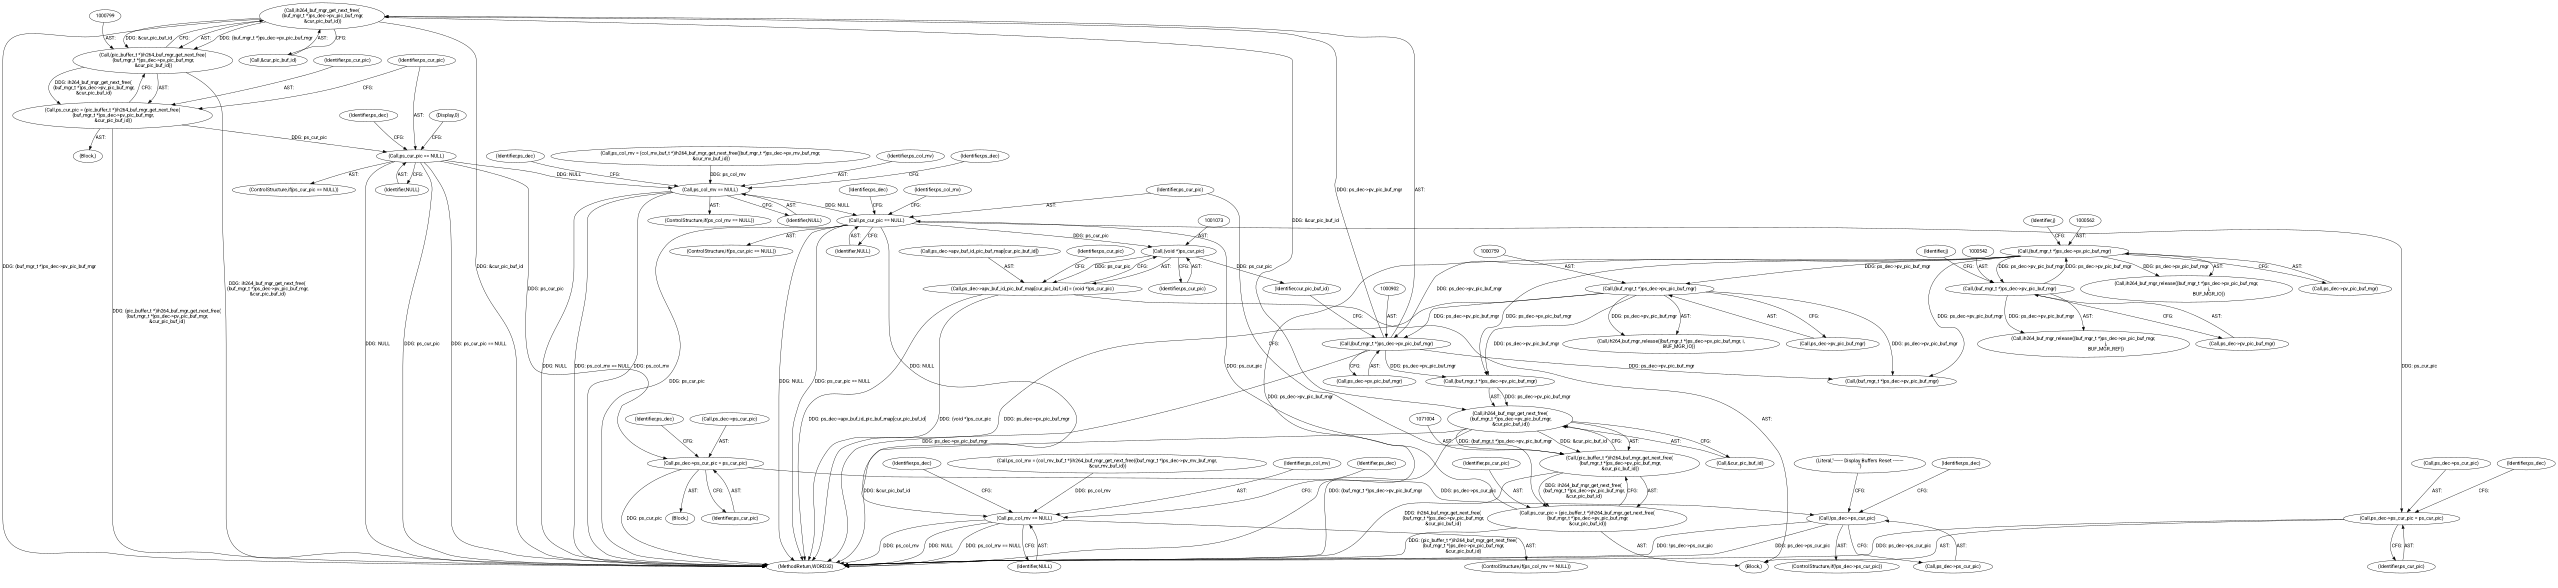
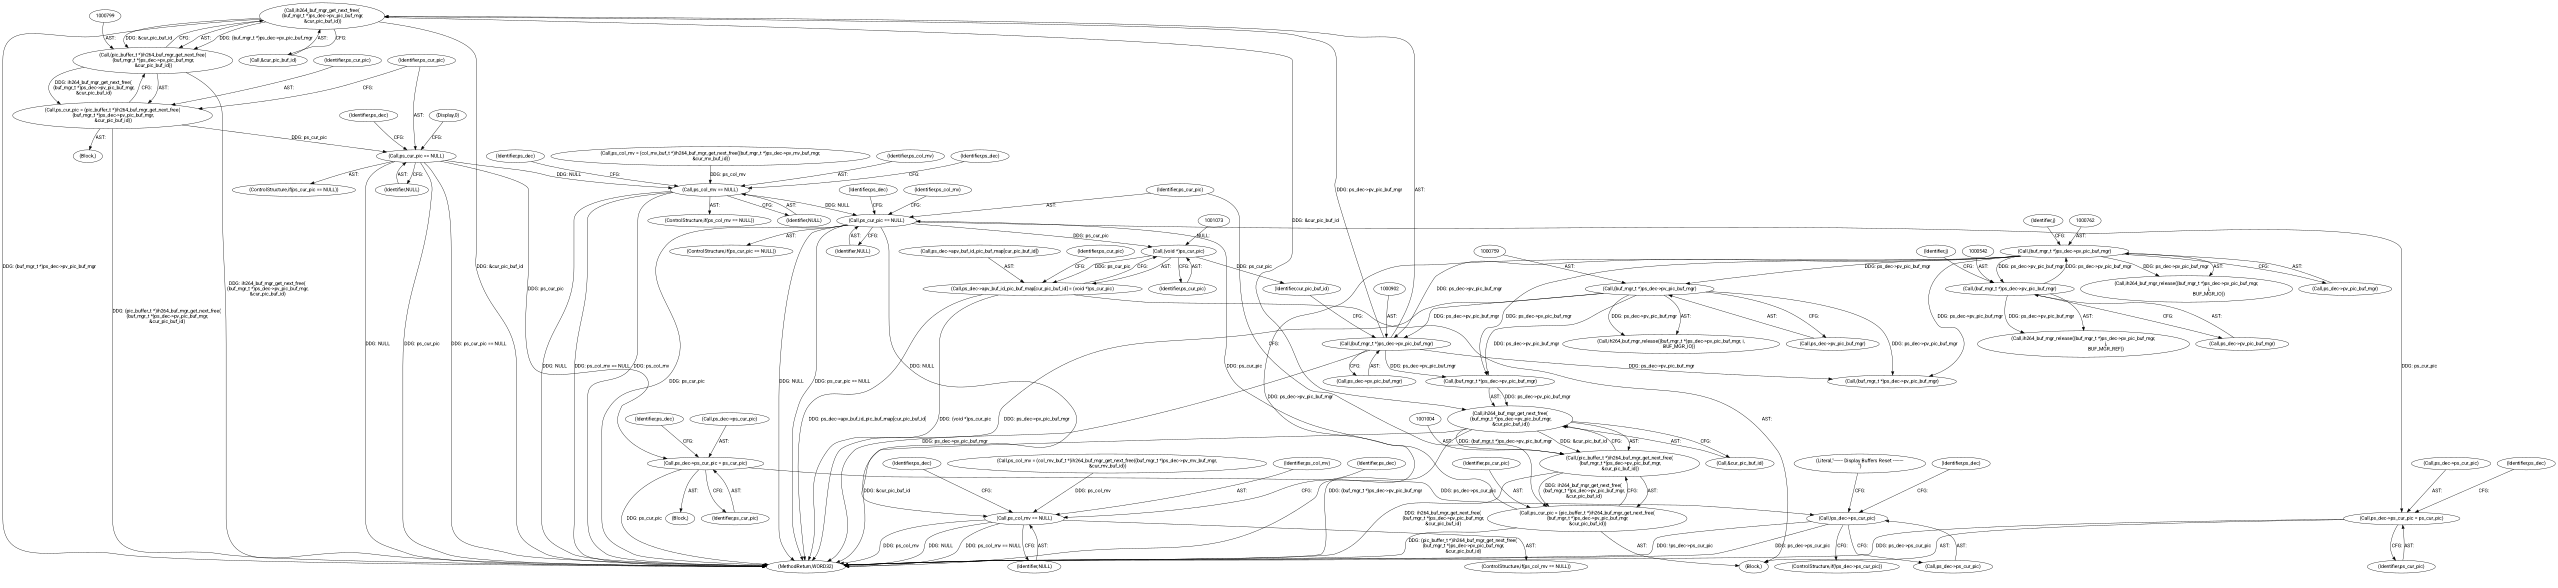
  digraph {
    fontname=Roboto
    node [fontname=Roboto]
    edge [fontname=Roboto]
    n1 [label="(Call,ih264_buf_mgr_get_next_free(\n (buf_mgr_t *)ps_dec->pv_pic_buf_mgr,\n &cur_pic_buf_id))"]
    n2 [label="(Call,(pic_buffer_t *)ih264_buf_mgr_get_next_free(\n (buf_mgr_t *)ps_dec->pv_pic_buf_mgr,\n &cur_pic_buf_id))"]
    n3 [label="(Call,ih264_buf_mgr_get_next_free(\n (buf_mgr_t *)ps_dec->pv_pic_buf_mgr,\n &cur_pic_buf_id))"]
    n4 [label="(Call,&cur_pic_buf_id)"]
    n5 [label="(MethodReturn,WORD32)"]
    n6 [label="(Call,ps_cur_pic = (pic_buffer_t *)ih264_buf_mgr_get_next_free(\n (buf_mgr_t *)ps_dec->pv_pic_buf_mgr,\n &cur_pic_buf_id))"]
    n7 [label="(Call,(pic_buffer_t *)ih264_buf_mgr_get_next_free(\n (buf_mgr_t *)ps_dec->pv_pic_buf_mgr,\n &cur_pic_buf_id))"]
    n8 [label="(Call,&cur_pic_buf_id)"]
    n9 [label="(Call,(buf_mgr_t *)ps_dec->pv_pic_buf_mgr)"]
    n10 [label="(Call,(buf_mgr_t *)ps_dec->pv_pic_buf_mgr)"]
    n11 [label="(Call,(buf_mgr_t *)ps_dec->pv_pic_buf_mgr)"]
    n12 [label="(Call,ps_dec->pv_pic_buf_mgr)"]
    n13 [label="(Call,(buf_mgr_t *)ps_dec->pv_pic_buf_mgr)"]
    n14 [label="(Call,(buf_mgr_t *)ps_dec->pv_pic_buf_mgr)"]
    n15 [label="(Call,(buf_mgr_t *)ps_dec->pv_pic_buf_mgr)"]
    n16 [label="(Call,ih264_buf_mgr_release((buf_mgr_t *)ps_dec->pv_pic_buf_mgr,\n                                  j,\n                                  BUF_MGR_IO))"]
    n17 [label="(Call,ps_dec->pv_pic_buf_mgr)"]
    n18 [label="(Call,ih264_buf_mgr_release((buf_mgr_t *)ps_dec->pv_pic_buf_mgr,\n                                  j,\n                                  BUF_MGR_REF))"]
    n19 [label="(Call,ps_dec->pv_pic_buf_mgr)"]
    n20 [label="(Call,ih264_buf_mgr_release((buf_mgr_t *)ps_dec->pv_pic_buf_mgr, i,\n            BUF_MGR_IO))"]
    n21 [label="(Call,ps_dec->pv_pic_buf_mgr)"]
    n22 [label="(Call,ps_cur_pic == NULL)"]
    n23 [label="(Block,)"]
    n24 [label="(Call,ps_col_mv == NULL)"]
    n25 [label="(Call,ps_dec->ps_cur_pic = ps_cur_pic)"]
    n26 [label="(Identifier,NULL)"]
    n27 [label="(ControlStructure,if(ps_cur_pic == NULL))"]
    n28 [label="(Call,ps_cur_pic == NULL)"]
    n29 [label="(ControlStructure,if(ps_col_mv == NULL))"]
    n30 [label="(Identifier,NULL)"]
    n31 [label="(Call,!ps_dec->ps_cur_pic)"]
    n32 [label="(Identifier,ps_cur_pic)"]
    n33 [label="(Block,)"]
    n34 [label="(Call,ps_col_mv == NULL)"]
    n35 [label="(Call,ps_dec->ps_cur_pic = ps_cur_pic)"]
    n36 [label="(Call,(void *)ps_cur_pic)"]
    n37 [label="(ControlStructure,if(ps_cur_pic == NULL))"]
    n38 [label="(Identifier,NULL)"]
    n39 [label="(ControlStructure,if(ps_col_mv == NULL))"]
    n40 [label="(Identifier,NULL)"]
    n41 [label="(Identifier,ps_cur_pic)"]
    n42 [label="(Block,)"]
    n43 [label="(Call,ps_dec->apv_buf_id_pic_buf_map[cur_pic_buf_id] = (void *)ps_cur_pic)"]
    n44 [label="(Identifier,ps_cur_pic)"]
    n45 [label="(Identifier,cur_pic_buf_id)"]
    n46 [label="(ControlStructure,if(!ps_dec->ps_cur_pic))"]
    n47 [label="(Call,ps_dec->ps_cur_pic)"]
    n48 [label="(Call,ps_cur_pic = (pic_buffer_t *)ih264_buf_mgr_get_next_free(\n (buf_mgr_t *)ps_dec->pv_pic_buf_mgr,\n &cur_pic_buf_id))"]
    n49 [label="(Identifier,ps_dec)"]
    n50 [label="(Identifier,j)"]
    n51 [label="(Display,0)"]
    n52 [label="(Identifier,ps_dec)"]
    n53 [label="(Identifier,ps_col_mv)"]
    n54 [label="(Call,ps_col_mv = (col_mv_buf_t *)ih264_buf_mgr_get_next_free((buf_mgr_t *)ps_dec->pv_mv_buf_mgr,\n &cur_mv_buf_id))"]
    n55 [label="(Identifier,ps_col_mv)"]
    n56 [label="(Call,ps_dec->ps_cur_pic)"]
    n57 [label="(Identifier,ps_dec)"]
    n58 [label="(Identifier,ps_cur_pic)"]
    n59 [label="(Literal,\"------- Display Buffers Reset --------\n\")"]
    n60 [label="(Identifier,ps_col_mv)"]
    n61 [label="(Call,ps_dec->ps_cur_pic)"]
    n62 [label="(Identifier,ps_cur_pic)"]
    n63 [label="(Identifier,ps_cur_pic)"]
    n64 [label="(Identifier,ps_dec)"]
    n65 [label="(Identifier,ps_dec)"]
    n66 [label="(Identifier,ps_dec)"]
    n67 [label="(Identifier,ps_dec)"]
    n68 [label="(Call,ps_dec->apv_buf_id_pic_buf_map[cur_pic_buf_id])"]
    n69 [label="(Identifier,ps_cur_pic)"]
    n70 [label="(Identifier,ps_dec)"]
    n71 [label="(Call,ps_col_mv = (col_mv_buf_t *)ih264_buf_mgr_get_next_free((buf_mgr_t *)ps_dec->pv_mv_buf_mgr,\n &cur_mv_buf_id))"]
    n72 [label="(Identifier,ps_dec)"]
    n73 [label="(Identifier,j)"]
    n74 [label="(Identifier,ps_cur_pic)"]
    n75 [label=1000902]
-   1000562
+   1000562 [label=1000762]
    1000542
    1000759
    1000799
    1001073
-   1001004 [label=1071004]
+   1001004
    n1 -> n2 [label="AST: "]
    n1 -> n2 [label="DDG: (buf_mgr_t *)ps_dec->pv_pic_buf_mgr"]
    n1 -> n2 [label="DDG: &cur_pic_buf_id"]
    n1 -> n3 [label="DDG: &cur_pic_buf_id"]
    n1 -> n4 [label="CFG: "]
    n1 -> n5 [label="DDG: &cur_pic_buf_id"]
    n1 -> n5 [label="DDG: (buf_mgr_t *)ps_dec->pv_pic_buf_mgr"]
    n2 -> n1 [label="CFG: "]
    n2 -> n5 [label="DDG: ih264_buf_mgr_get_next_free(\n (buf_mgr_t *)ps_dec->pv_pic_buf_mgr,\n &cur_pic_buf_id)"]
    n2 -> n6 [label="AST: "]
    n2 -> n6 [label="DDG: ih264_buf_mgr_get_next_free(\n (buf_mgr_t *)ps_dec->pv_pic_buf_mgr,\n &cur_pic_buf_id)"]
    n3 -> n5 [label="DDG: &cur_pic_buf_id"]
    n3 -> n5 [label="DDG: (buf_mgr_t *)ps_dec->pv_pic_buf_mgr"]
    n3 -> n7 [label="AST: "]
    n3 -> n7 [label="DDG: (buf_mgr_t *)ps_dec->pv_pic_buf_mgr"]
    n3 -> n7 [label="DDG: &cur_pic_buf_id"]
    n3 -> n8 [label="CFG: "]
    n4 -> n1 [label="AST: "]
    n6 -> n2 [label="CFG: "]
    n6 -> n5 [label="DDG: (pic_buffer_t *)ih264_buf_mgr_get_next_free(\n (buf_mgr_t *)ps_dec->pv_pic_buf_mgr,\n &cur_pic_buf_id)"]
    n6 -> n22 [label="DDG: ps_cur_pic"]
    n6 -> n23 [label="AST: "]
    n7 -> n3 [label="CFG: "]
    n7 -> n5 [label="DDG: ih264_buf_mgr_get_next_free(\n (buf_mgr_t *)ps_dec->pv_pic_buf_mgr,\n &cur_pic_buf_id)"]
    n7 -> n48 [label="AST: "]
    n7 -> n48 [label="DDG: ih264_buf_mgr_get_next_free(\n (buf_mgr_t *)ps_dec->pv_pic_buf_mgr,\n &cur_pic_buf_id)"]
    n8 -> n3 [label="AST: "]
    n9 -> n1 [label="AST: "]
    n9 -> n1 [label="DDG: ps_dec->pv_pic_buf_mgr"]
    n9 -> n5 [label="DDG: ps_dec->pv_pic_buf_mgr"]
    n9 -> n10 [label="DDG: ps_dec->pv_pic_buf_mgr"]
    n9 -> n11 [label="DDG: ps_dec->pv_pic_buf_mgr"]
    n9 -> n12 [label="CFG: "]
    n10 -> n3 [label="AST: "]
    n10 -> n3 [label="DDG: ps_dec->pv_pic_buf_mgr"]
    n12 -> n9 [label="AST: "]
    n13 -> n5 [label="DDG: ps_dec->pv_pic_buf_mgr"]
    n13 -> n9 [label="DDG: ps_dec->pv_pic_buf_mgr"]
    n13 -> n10 [label="DDG: ps_dec->pv_pic_buf_mgr"]
    n13 -> n11 [label="DDG: ps_dec->pv_pic_buf_mgr"]
    n13 -> n14 [label="DDG: ps_dec->pv_pic_buf_mgr"]
    n13 -> n15 [label="DDG: ps_dec->pv_pic_buf_mgr"]
    n13 -> n16 [label="AST: "]
    n13 -> n16 [label="DDG: ps_dec->pv_pic_buf_mgr"]
    n13 -> n17 [label="CFG: "]
    n14 -> n13 [label="DDG: ps_dec->pv_pic_buf_mgr"]
    n14 -> n18 [label="AST: "]
    n14 -> n18 [label="DDG: ps_dec->pv_pic_buf_mgr"]
    n14 -> n19 [label="CFG: "]
    n15 -> n5 [label="DDG: ps_dec->pv_pic_buf_mgr"]
    n15 -> n9 [label="DDG: ps_dec->pv_pic_buf_mgr"]
    n15 -> n10 [label="DDG: ps_dec->pv_pic_buf_mgr"]
    n15 -> n11 [label="DDG: ps_dec->pv_pic_buf_mgr"]
    n15 -> n20 [label="AST: "]
    n15 -> n20 [label="DDG: ps_dec->pv_pic_buf_mgr"]
    n15 -> n21 [label="CFG: "]
    n17 -> n13 [label="AST: "]
    n19 -> n14 [label="AST: "]
    n21 -> n15 [label="AST: "]
    n22 -> n5 [label="DDG: ps_cur_pic"]
    n22 -> n5 [label="DDG: ps_cur_pic == NULL"]
    n22 -> n5 [label="DDG: NULL"]
    n22 -> n24 [label="DDG: NULL"]
    n22 -> n25 [label="DDG: ps_cur_pic"]
    n22 -> n26 [label="CFG: "]
    n22 -> n27 [label="AST: "]
    n24 -> n5 [label="DDG: ps_col_mv == NULL"]
    n24 -> n5 [label="DDG: ps_col_mv"]
    n24 -> n5 [label="DDG: NULL"]
    n24 -> n28 [label="DDG: NULL"]
    n24 -> n29 [label="AST: "]
    n24 -> n30 [label="CFG: "]
    n25 -> n5 [label="DDG: ps_cur_pic"]
    n25 -> n31 [label="DDG: ps_dec->ps_cur_pic"]
    n25 -> n32 [label="CFG: "]
    n25 -> n33 [label="AST: "]
    n26 -> n22 [label="AST: "]
    n28 -> n5 [label="DDG: ps_cur_pic"]
    n28 -> n5 [label="DDG: NULL"]
    n28 -> n5 [label="DDG: ps_cur_pic == NULL"]
    n28 -> n34 [label="DDG: NULL"]
    n28 -> n35 [label="DDG: ps_cur_pic"]
    n28 -> n36 [label="DDG: ps_cur_pic"]
    n28 -> n37 [label="AST: "]
    n28 -> n38 [label="CFG: "]
    n30 -> n24 [label="AST: "]
    n31 -> n5 [label="DDG: ps_dec->ps_cur_pic"]
    n31 -> n5 [label="DDG: !ps_dec->ps_cur_pic"]
-   n31 -> n46 [label="AST: "]
+   n31 -> n46 [label="CFG: "]
    n31 -> n47 [label="CFG: "]
    n32 -> n25 [label="AST: "]
    n34 -> n5 [label="DDG: NULL"]
    n34 -> n5 [label="DDG: ps_col_mv == NULL"]
    n34 -> n5 [label="DDG: ps_col_mv"]
    n34 -> n39 [label="AST: "]
    n34 -> n40 [label="CFG: "]
    n35 -> n5 [label="DDG: ps_dec->ps_cur_pic"]
    n35 -> n41 [label="CFG: "]
    n35 -> n42 [label="AST: "]
    n36 -> n43 [label="AST: "]
    n36 -> n43 [label="DDG: ps_cur_pic"]
    n36 -> n44 [label="CFG: "]
    n36 -> n45 [label="DDG: ps_cur_pic"]
    n38 -> n28 [label="AST: "]
    n40 -> n34 [label="AST: "]
    n41 -> n35 [label="AST: "]
    n43 -> n5 [label="DDG: (void *)ps_cur_pic"]
    n43 -> n5 [label="DDG: ps_dec->apv_buf_id_pic_buf_map[cur_pic_buf_id]"]
    n43 -> n36 [label="CFG: "]
    n43 -> n42 [label="AST: "]
    n44 -> n36 [label="AST: "]
    n45 -> n9 [label="CFG: "]
    n47 -> n31 [label="AST: "]
    n48 -> n5 [label="DDG: (pic_buffer_t *)ih264_buf_mgr_get_next_free(\n (buf_mgr_t *)ps_dec->pv_pic_buf_mgr,\n &cur_pic_buf_id)"]
    n48 -> n7 [label="CFG: "]
    n48 -> n28 [label="DDG: ps_cur_pic"]
    n48 -> n42 [label="AST: "]
    n49 -> n25 [label="CFG: "]
    n50 -> n13 [label="CFG: "]
    n51 -> n22 [label="CFG: "]
    n52 -> n28 [label="CFG: "]
    n53 -> n34 [label="AST: "]
    n54 -> n24 [label="DDG: ps_col_mv"]
    n55 -> n28 [label="CFG: "]
    n56 -> n35 [label="AST: "]
    n57 -> n35 [label="CFG: "]
    n58 -> n43 [label="CFG: "]
    n59 -> n31 [label="CFG: "]
    n60 -> n24 [label="AST: "]
    n61 -> n25 [label="AST: "]
    n62 -> n28 [label="AST: "]
    n62 -> n48 [label="CFG: "]
    n63 -> n6 [label="AST: "]
    n64 -> n24 [label="CFG: "]
    n65 -> n34 [label="CFG: "]
    n66 -> n34 [label="CFG: "]
    n67 -> n24 [label="CFG: "]
    n68 -> n43 [label="AST: "]
    n69 -> n48 [label="AST: "]
    n70 -> n22 [label="CFG: "]
    n71 -> n34 [label="DDG: ps_col_mv"]
    n72 -> n31 [label="CFG: "]
    n73 -> n14 [label="CFG: "]
    n74 -> n6 [label="CFG: "]
    n74 -> n22 [label="AST: "]
    n75 -> n9 [label="AST: "]
    1000562 -> n13 [label="AST: "]
    1000542 -> n14 [label="AST: "]
    1000759 -> n15 [label="AST: "]
    1000799 -> n2 [label="AST: "]
-   1001073 -> n36 [label="AST: "]
+   1001073 -> n36 [label="NULL: "]
    1001004 -> n7 [label="AST: "]
  }
